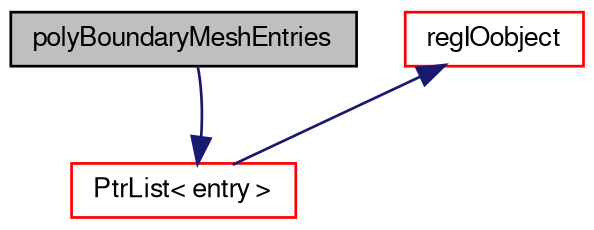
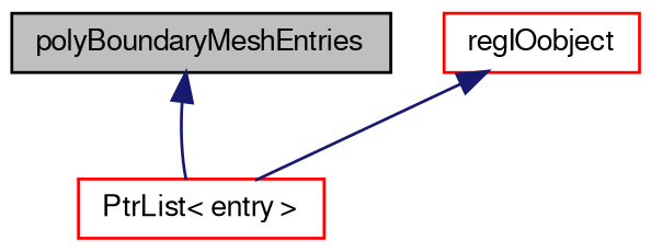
  digraph {
    node [color=red fontname=FreeSans fontsize=10 shape=record]
    edge [color=midnightblue dir=back fontname=FreeSans fontsize=10 labelfontname=FreeSans labelfontsize=10 style=solid]
    n1 [color=black fillcolor=grey75 fontcolor=black height=0.2 label=polyBoundaryMeshEntries style=filled width=0.4]
    n2 [height=0.2 label=regIOobject width=0.4]
    n3 [height=0.2 label="PtrList\< entry \>" width=0.4]
    n2 -> n3
-   n3 -> n1
+   n1 -> n3
  }
